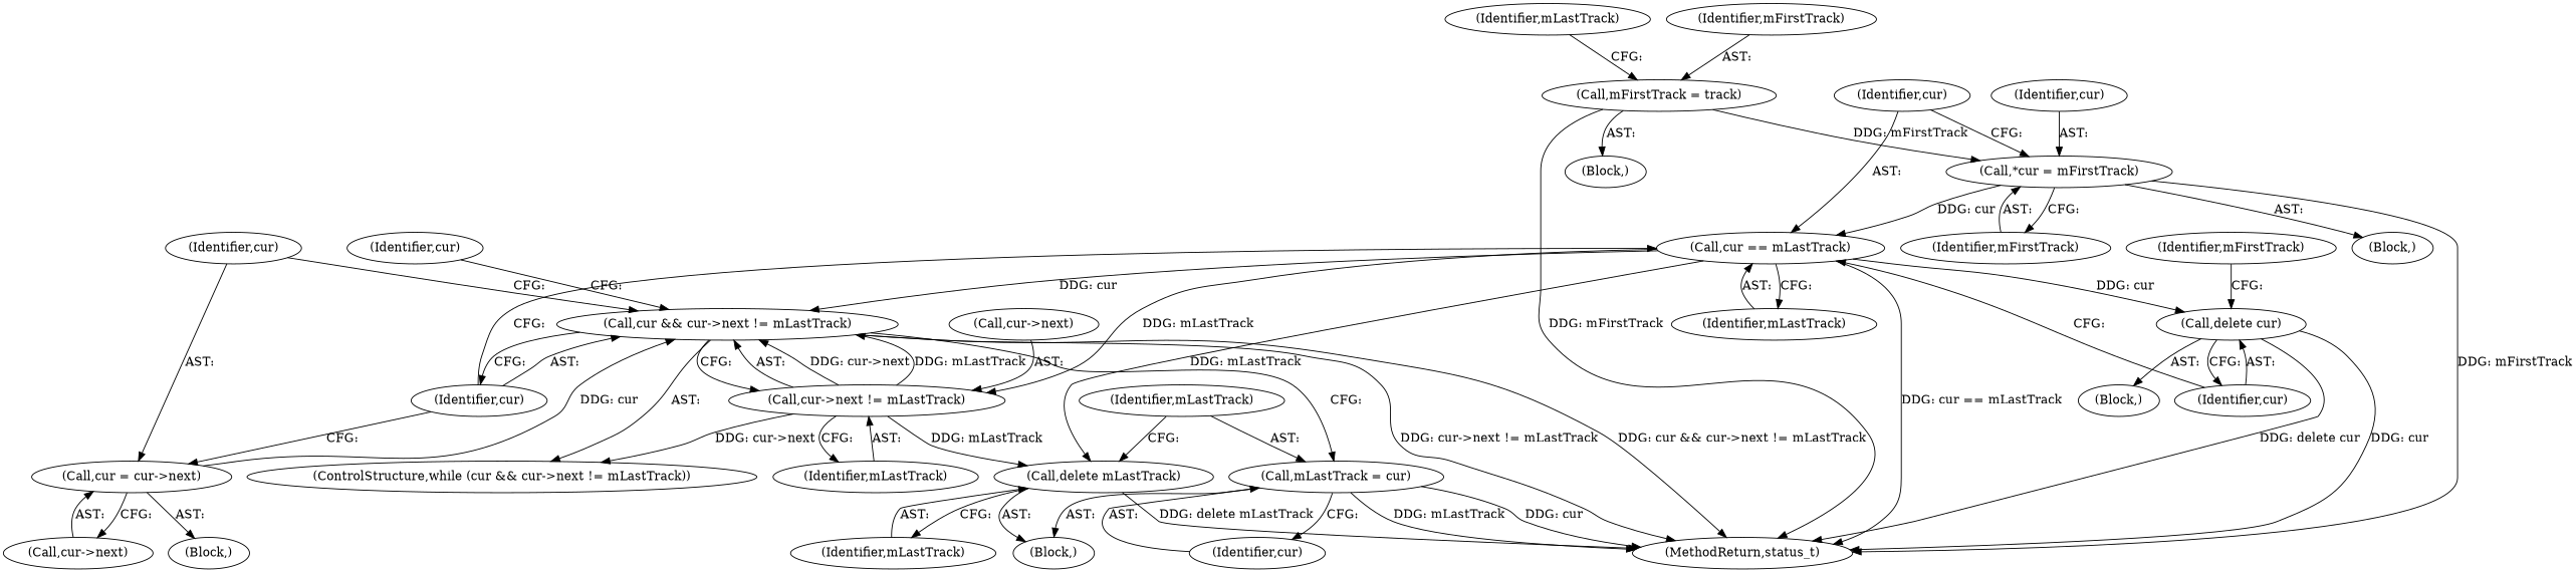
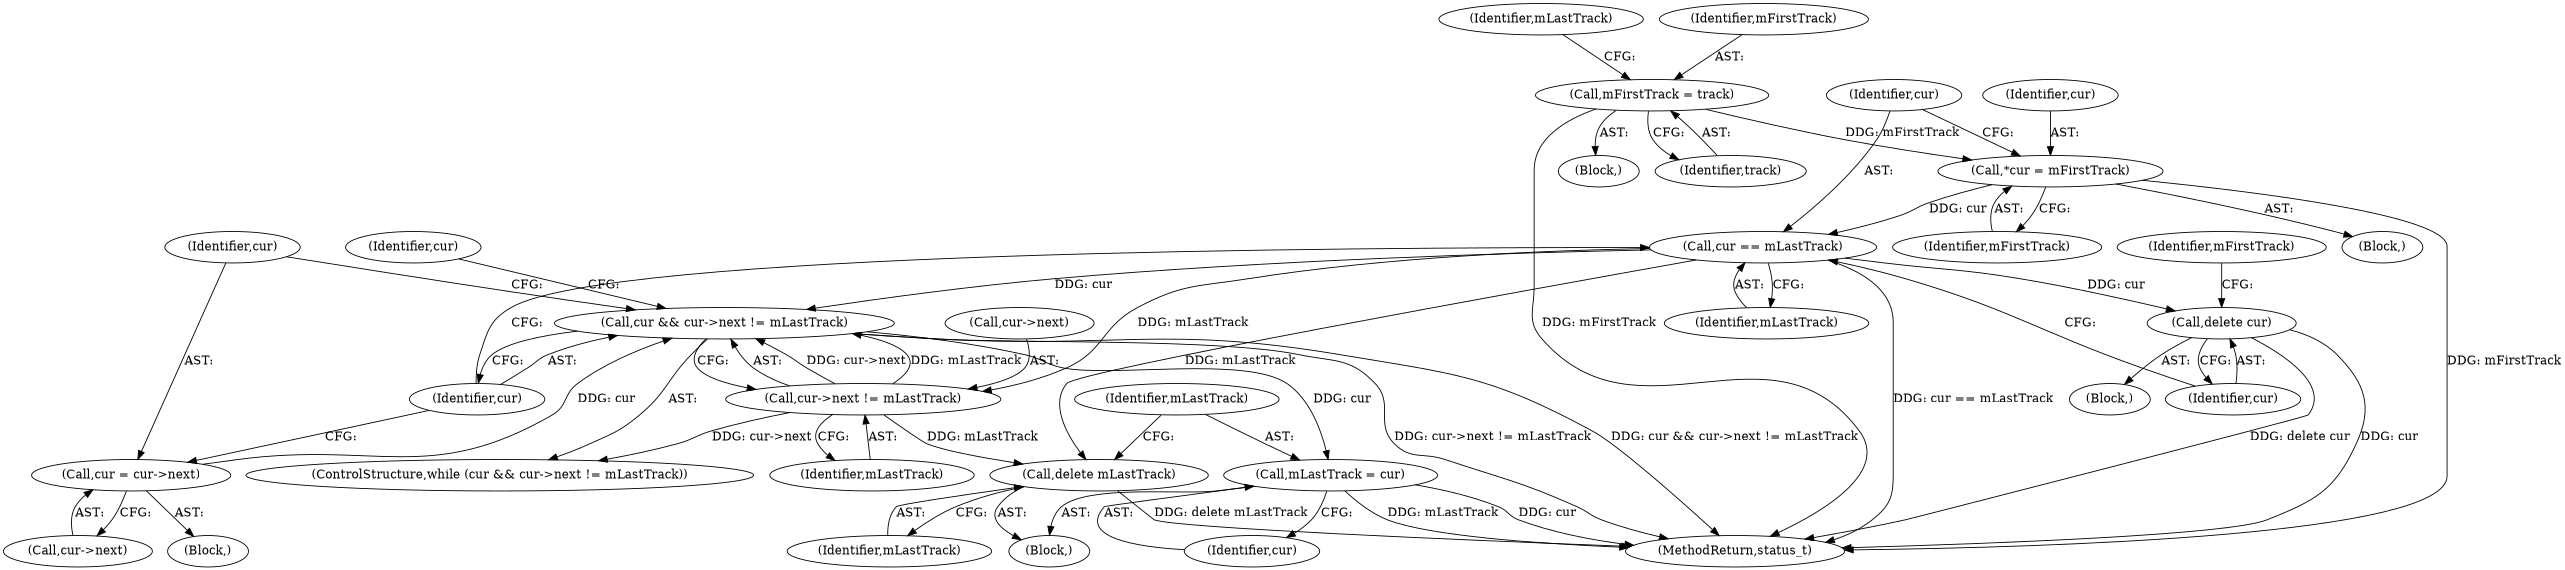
  digraph {
    n1 [label="(Call,*cur = mFirstTrack)"]
    n2 [label="(Call,cur == mLastTrack)"]
    n3 [label="(MethodReturn,status_t)"]
    n4 [label="(Identifier,mFirstTrack)"]
    n5 [label="(Block,)"]
    n6 [label="(Call,delete cur)"]
    n7 [label="(Call,cur && cur->next != mLastTrack)"]
    n8 [label="(Call,cur->next != mLastTrack)"]
    n9 [label="(Call,delete mLastTrack)"]
    n10 [label="(Identifier,mLastTrack)"]
    n11 [label="(Call,mFirstTrack = track)"]
+   n12 [label="(Identifier,track)"]
    n13 [label="(Block,)"]
    n14 [label="(Identifier,cur)"]
    n15 [label="(Block,)"]
    n16 [label="(Call,mLastTrack = cur)"]
    n17 [label="(Identifier,cur)"]
    n18 [label="(ControlStructure,while (cur && cur->next != mLastTrack))"]
    n19 [label="(Identifier,mLastTrack)"]
    n20 [label="(Block,)"]
    n21 [label="(Identifier,mLastTrack)"]
    n22 [label="(Identifier,cur)"]
    n23 [label="(Call,cur = cur->next)"]
    n24 [label="(Call,cur->next)"]
    n25 [label="(Block,)"]
    n26 [label="(Identifier,mLastTrack)"]
    n27 [label="(Identifier,cur)"]
    n28 [label="(Identifier,mFirstTrack)"]
    n29 [label="(Identifier,mFirstTrack)"]
    n30 [label="(Identifier,cur)"]
    n31 [label="(Call,cur->next)"]
    n32 [label="(Identifier,cur)"]
    n33 [label="(Identifier,cur)"]
    n34 [label="(Identifier,mLastTrack)"]
    n1 -> n2 [label="DDG: cur"]
    n1 -> n3 [label="DDG: mFirstTrack"]
    n1 -> n4 [label="CFG: "]
    n1 -> n5 [label="AST: "]
    n2 -> n3 [label="DDG: cur == mLastTrack"]
    n2 -> n6 [label="DDG: cur"]
    n2 -> n7 [label="DDG: cur"]
    n2 -> n8 [label="DDG: mLastTrack"]
    n2 -> n9 [label="DDG: mLastTrack"]
    n2 -> n10 [label="CFG: "]
    n4 -> n1 [label="AST: "]
    n6 -> n3 [label="DDG: cur"]
    n6 -> n3 [label="DDG: delete cur"]
    n6 -> n14 [label="CFG: "]
    n6 -> n15 [label="AST: "]
    n7 -> n3 [label="DDG: cur->next != mLastTrack"]
    n7 -> n3 [label="DDG: cur && cur->next != mLastTrack"]
    n7 -> n8 [label="CFG: "]
-   n7 -> n16 [label="CFG: "]
+   n7 -> n16 [label="DDG: cur"]
    n7 -> n17 [label="CFG: "]
    n7 -> n18 [label="AST: "]
    n8 -> n7 [label="AST: "]
    n8 -> n7 [label="DDG: cur->next"]
    n8 -> n7 [label="DDG: mLastTrack"]
    n8 -> n9 [label="DDG: mLastTrack"]
    n8 -> n18 [label="DDG: cur->next"]
    n8 -> n19 [label="CFG: "]
    n9 -> n3 [label="DDG: delete mLastTrack"]
    n9 -> n20 [label="AST: "]
    n9 -> n21 [label="CFG: "]
    n10 -> n2 [label="AST: "]
    n11 -> n1 [label="DDG: mFirstTrack"]
    n11 -> n3 [label="DDG: mFirstTrack"]
+   n11 -> n12 [label="CFG: "]
    n11 -> n13 [label="AST: "]
+   n12 -> n11 [label="AST: "]
    n14 -> n2 [label="CFG: "]
    n14 -> n6 [label="AST: "]
    n16 -> n3 [label="DDG: mLastTrack"]
    n16 -> n3 [label="DDG: cur"]
    n16 -> n20 [label="AST: "]
    n16 -> n22 [label="CFG: "]
    n17 -> n2 [label="CFG: "]
    n17 -> n7 [label="AST: "]
    n17 -> n23 [label="CFG: "]
    n19 -> n8 [label="AST: "]
    n21 -> n9 [label="AST: "]
    n22 -> n16 [label="AST: "]
    n23 -> n7 [label="DDG: cur"]
    n23 -> n24 [label="CFG: "]
    n23 -> n25 [label="AST: "]
    n24 -> n23 [label="AST: "]
    n26 -> n11 [label="CFG: "]
    n27 -> n1 [label="AST: "]
    n28 -> n6 [label="CFG: "]
    n29 -> n11 [label="AST: "]
    n30 -> n7 [label="CFG: "]
    n31 -> n8 [label="AST: "]
    n32 -> n7 [label="CFG: "]
    n32 -> n23 [label="AST: "]
    n33 -> n1 [label="CFG: "]
    n33 -> n2 [label="AST: "]
    n34 -> n9 [label="CFG: "]
    n34 -> n16 [label="AST: "]
  }
